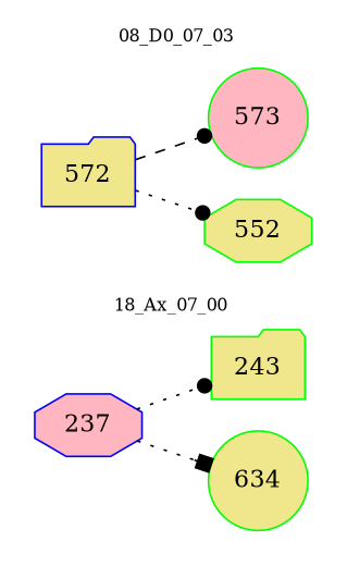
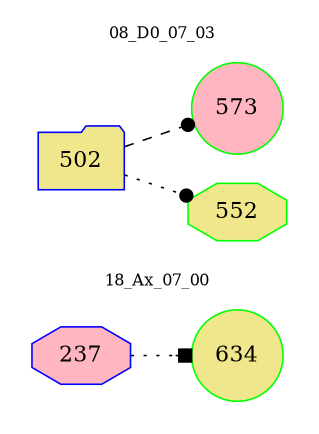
  digraph {
    rankdir=LR
    node [color=green fillcolor=khaki shape=octagon style=filled]
    edge [arrowhead=dot color=black style=dotted]
    n1 [color=blue fillcolor=lightpink label=237]
    n2 [label=634 shape=circle]
-   n3 [label=243 shape=folder]
-   n4 [color=blue label=572 shape=folder]
+   n4 [color=blue label=502 shape=folder]
    n5 [label=552]
    n6 [fillcolor=lightpink label=573 shape=circle]
    subgraph cluster_1 {
      color=white
      fontsize=10
      label="18_Ax_07_00"
      n1
      n2
-     n3
    }
    subgraph cluster_2 {
      color=white
      fontsize=10
      label="08_D0_07_03"
      n4
      n5
      n6
    }
    n1 -> n2 [arrowhead=box]
-   n1 -> n3
    n4 -> n5
    n4 -> n6 [style=dashed]
  }
